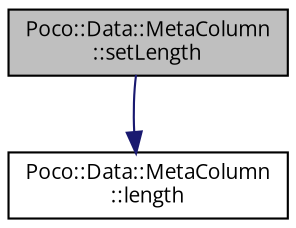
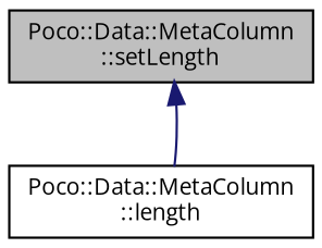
  digraph {
    rankdir=TB
    fontname="Open Sans"
    node [color=black fontname="Open Sans" fontsize=10 shape=record style=filled]
    n1 [fillcolor=grey75 fontcolor=black height=0.2 label="Poco::Data::MetaColumn\l::setLength" width=0.4]
    n2 [fillcolor=white height=0.2 label="Poco::Data::MetaColumn\l::length" width=0.4]
-   n1 -> n2 [color=midnightblue fontname="Open Sans" fontsize=10 labelfontname=Helvetica labelfontsize=10 style=solid]
+   n2 -> n1 [color=midnightblue fontname="Open Sans" fontsize=10 labelfontname=Helvetica labelfontsize=10 style=solid]
  }
